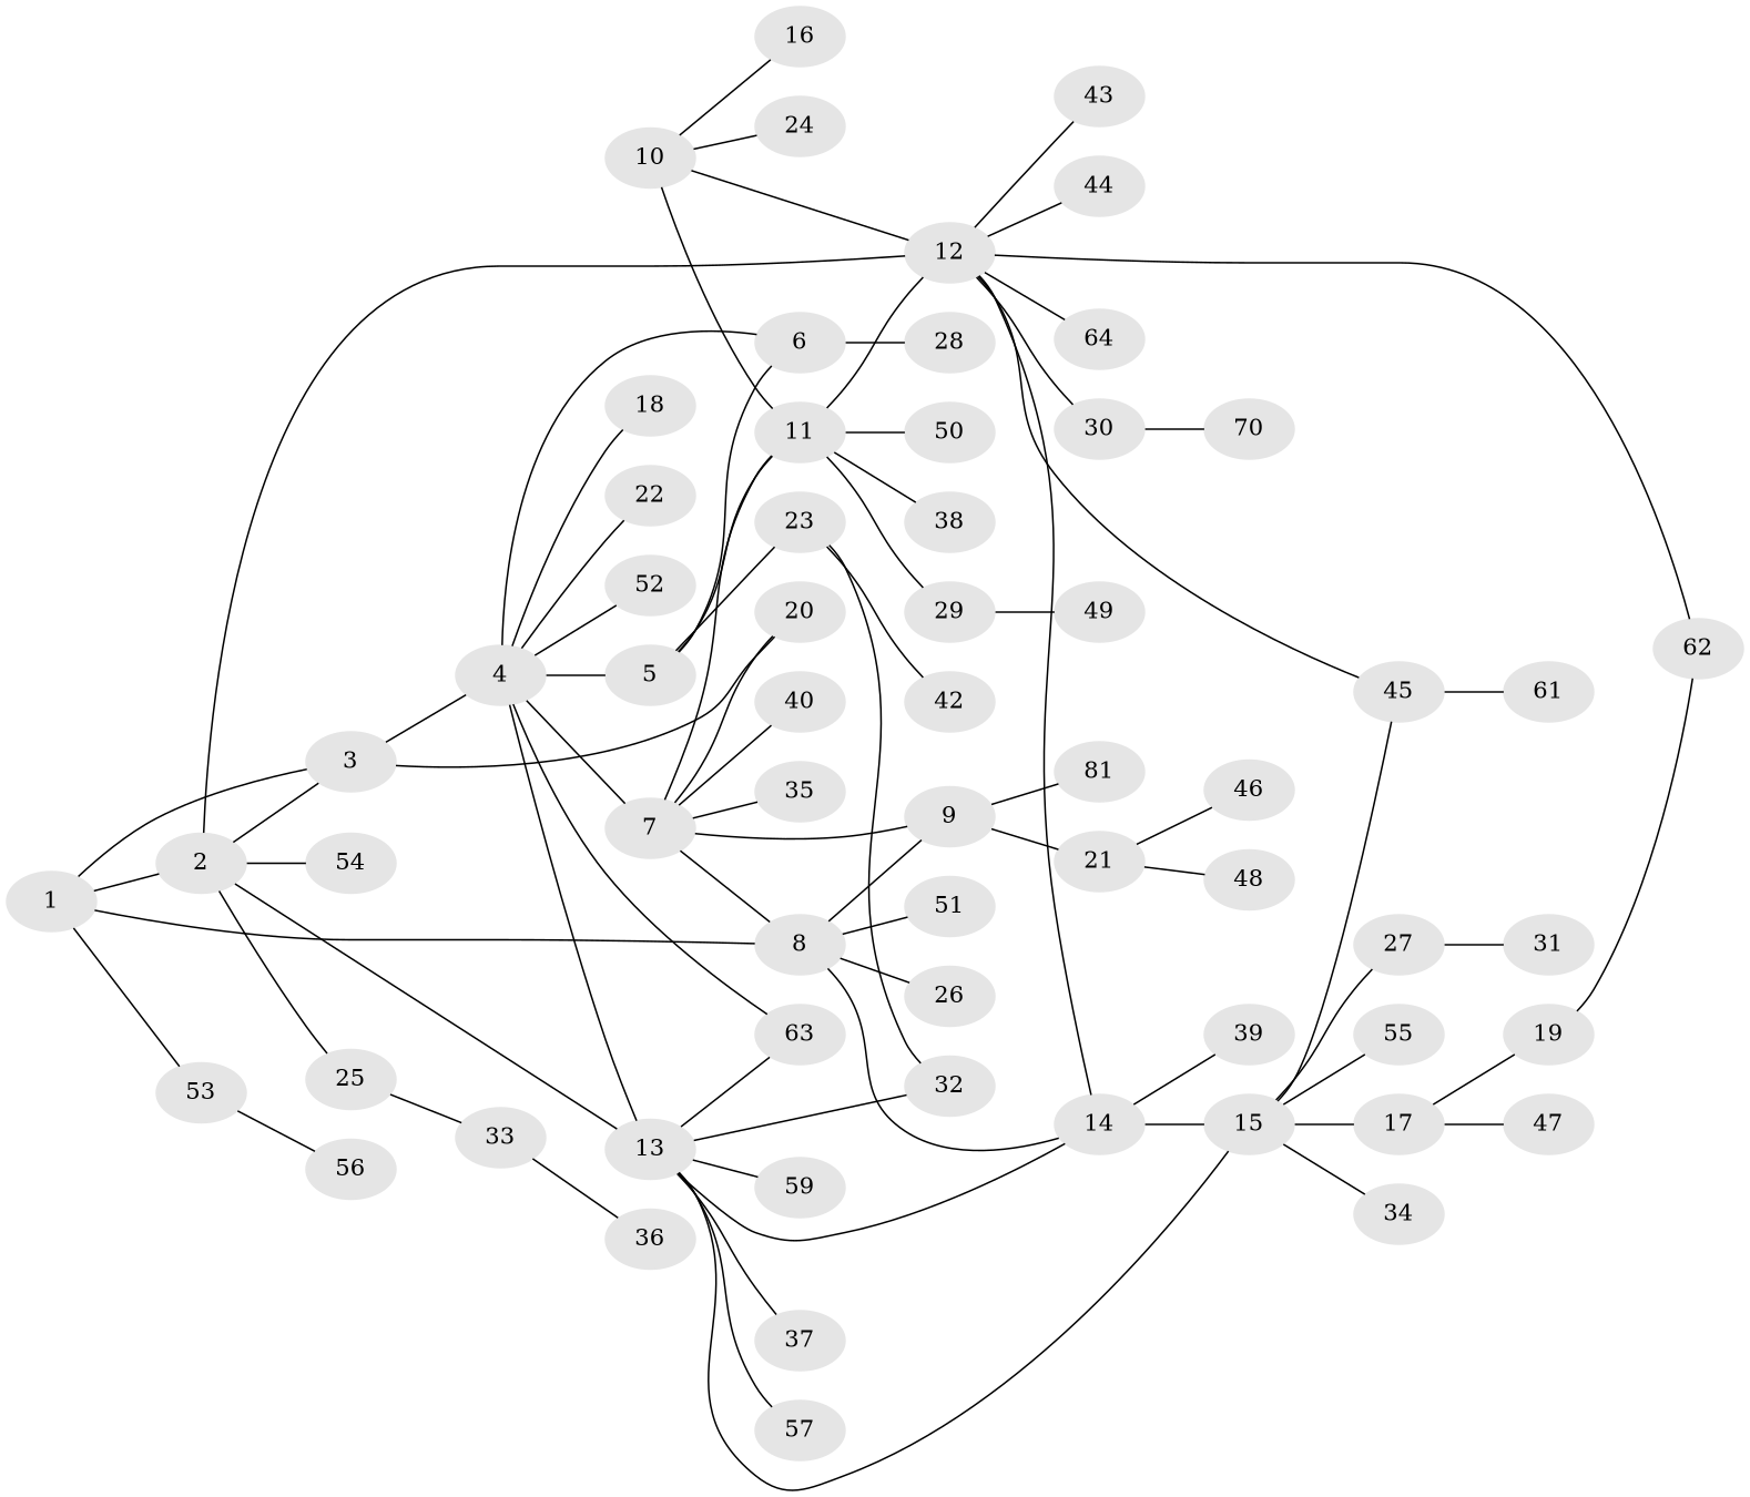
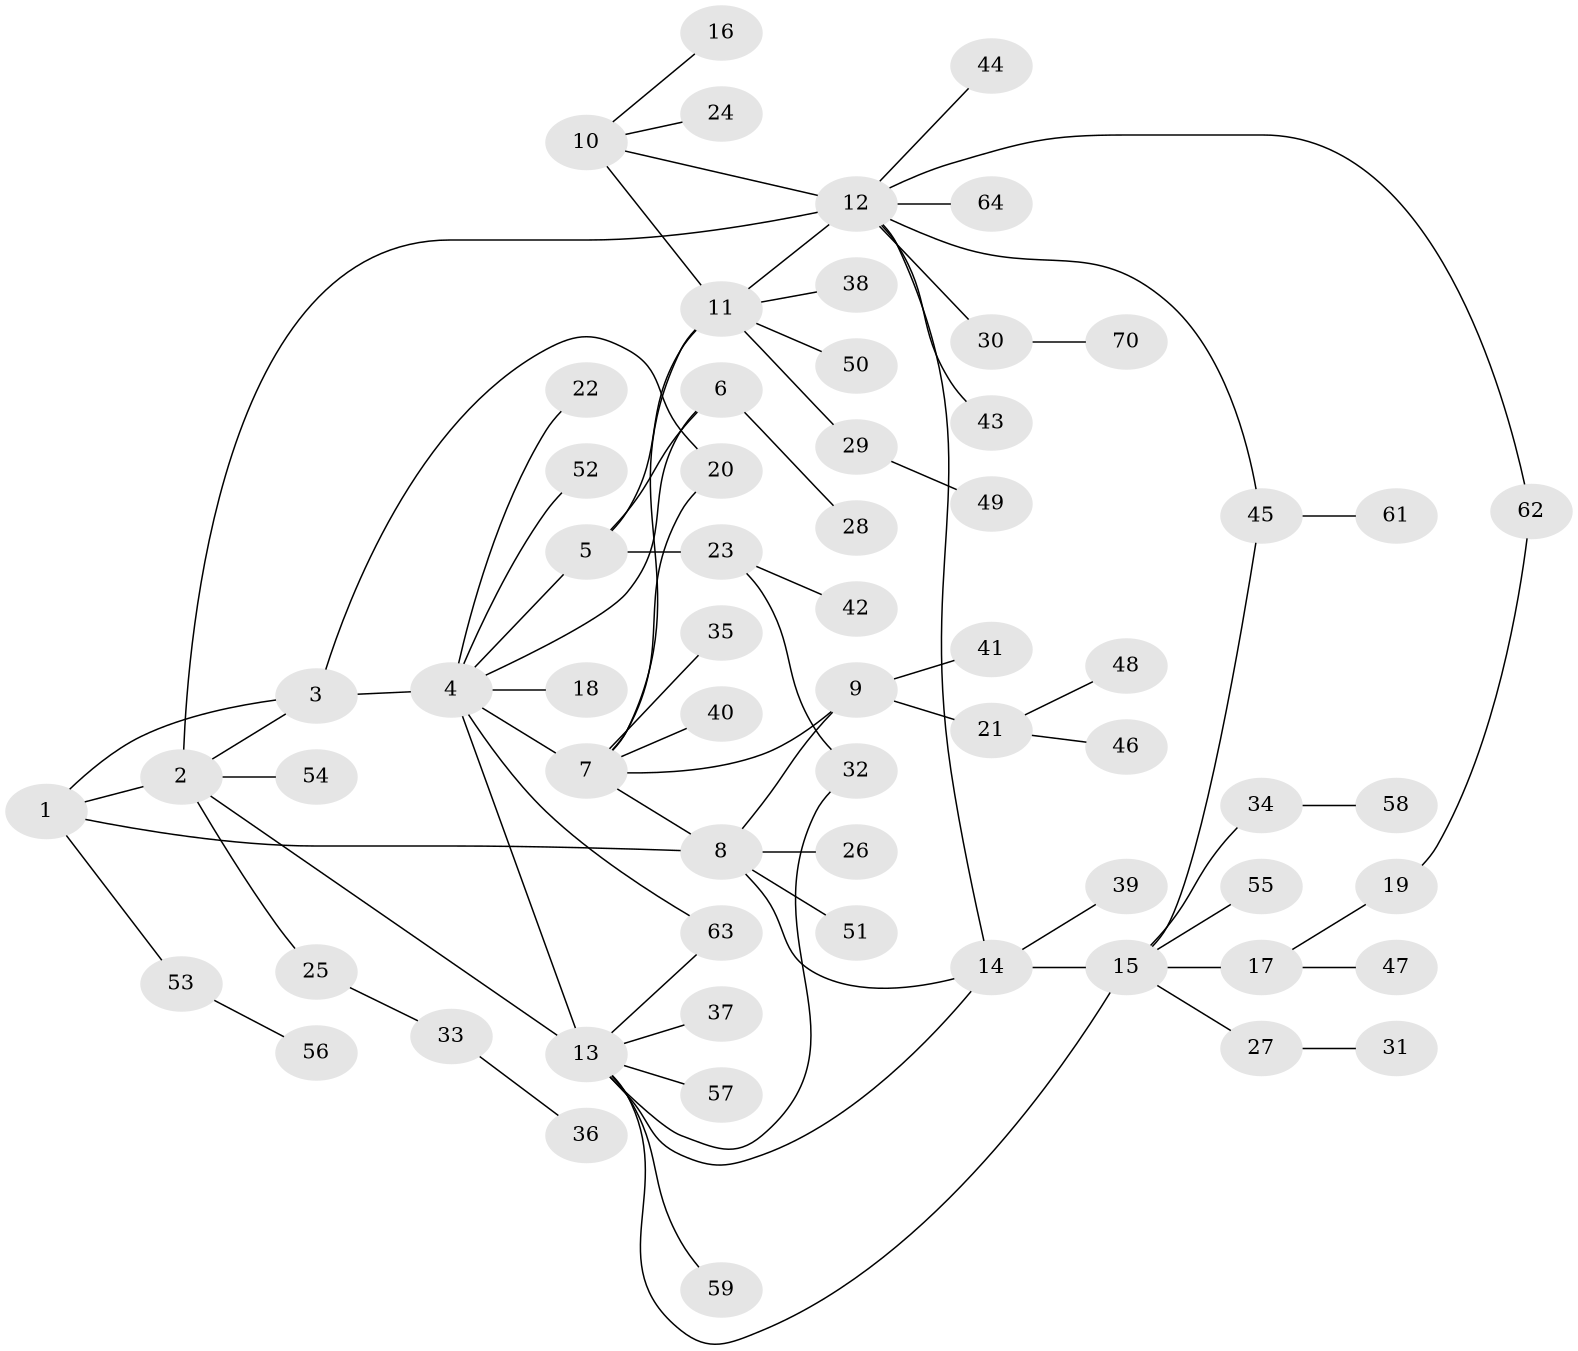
  graph {
    rankdir=LR
    node [color=gray90 style=filled]
    1
    2
    3
    8
    53
    12
    13
    25
    54
    4
    20
    9
    14
    26
    51
    56
    30
    43
    44
    45
    62
    64
    63
    15
    32
    37
    57
    59
    33
    5
    6
    7
    18
    22
    52
    11
    23
    28
    35
    40
    29
    38
    50
    42
    21
-   41 [label=81]
+   41
    39
    46
    48
    10
    16
    24
    49
    n54 [label=70]
    61
    17
    27
    34
    55
    19
    47
    31
+   58
    36
    1 -- 2
    1 -- 3
    1 -- 8
    1 -- 53
    2 -- 3
    2 -- 12
    2 -- 13
    2 -- 25
    2 -- 54
    3 -- 4
    3 -- 20
    8 -- 9
    8 -- 14
    8 -- 26
    8 -- 51
    53 -- 56
    12 -- 14
    12 -- 30
    12 -- 43
    12 -- 44
    12 -- 45
    12 -- 62
    12 -- 64
    13 -- 14
    13 -- 63
    13 -- 15
    13 -- 32
    13 -- 37
    13 -- 57
    13 -- 59
    25 -- 33
    4 -- 13
    4 -- 63
    4 -- 5
    4 -- 6
    4 -- 7
    4 -- 18
    4 -- 22
    4 -- 52
    9 -- 21
    9 -- 41
    14 -- 15
    14 -- 39
    30 -- n54
    45 -- 61
    15 -- 45
    15 -- 17
    15 -- 27
    15 -- 34
    15 -- 55
    33 -- 36
    5 -- 6
    5 -- 11
    5 -- 23
    6 -- 28
    7 -- 8
    7 -- 20
    7 -- 9
    7 -- 11
    7 -- 35
    7 -- 40
    11 -- 12
    11 -- 29
    11 -- 38
    11 -- 50
    23 -- 32
    23 -- 42
    29 -- 49
    21 -- 46
    21 -- 48
    10 -- 12
    10 -- 11
    10 -- 16
    10 -- 24
    17 -- 19
    17 -- 47
    27 -- 31
+   34 -- 58
    19 -- 62
  }
